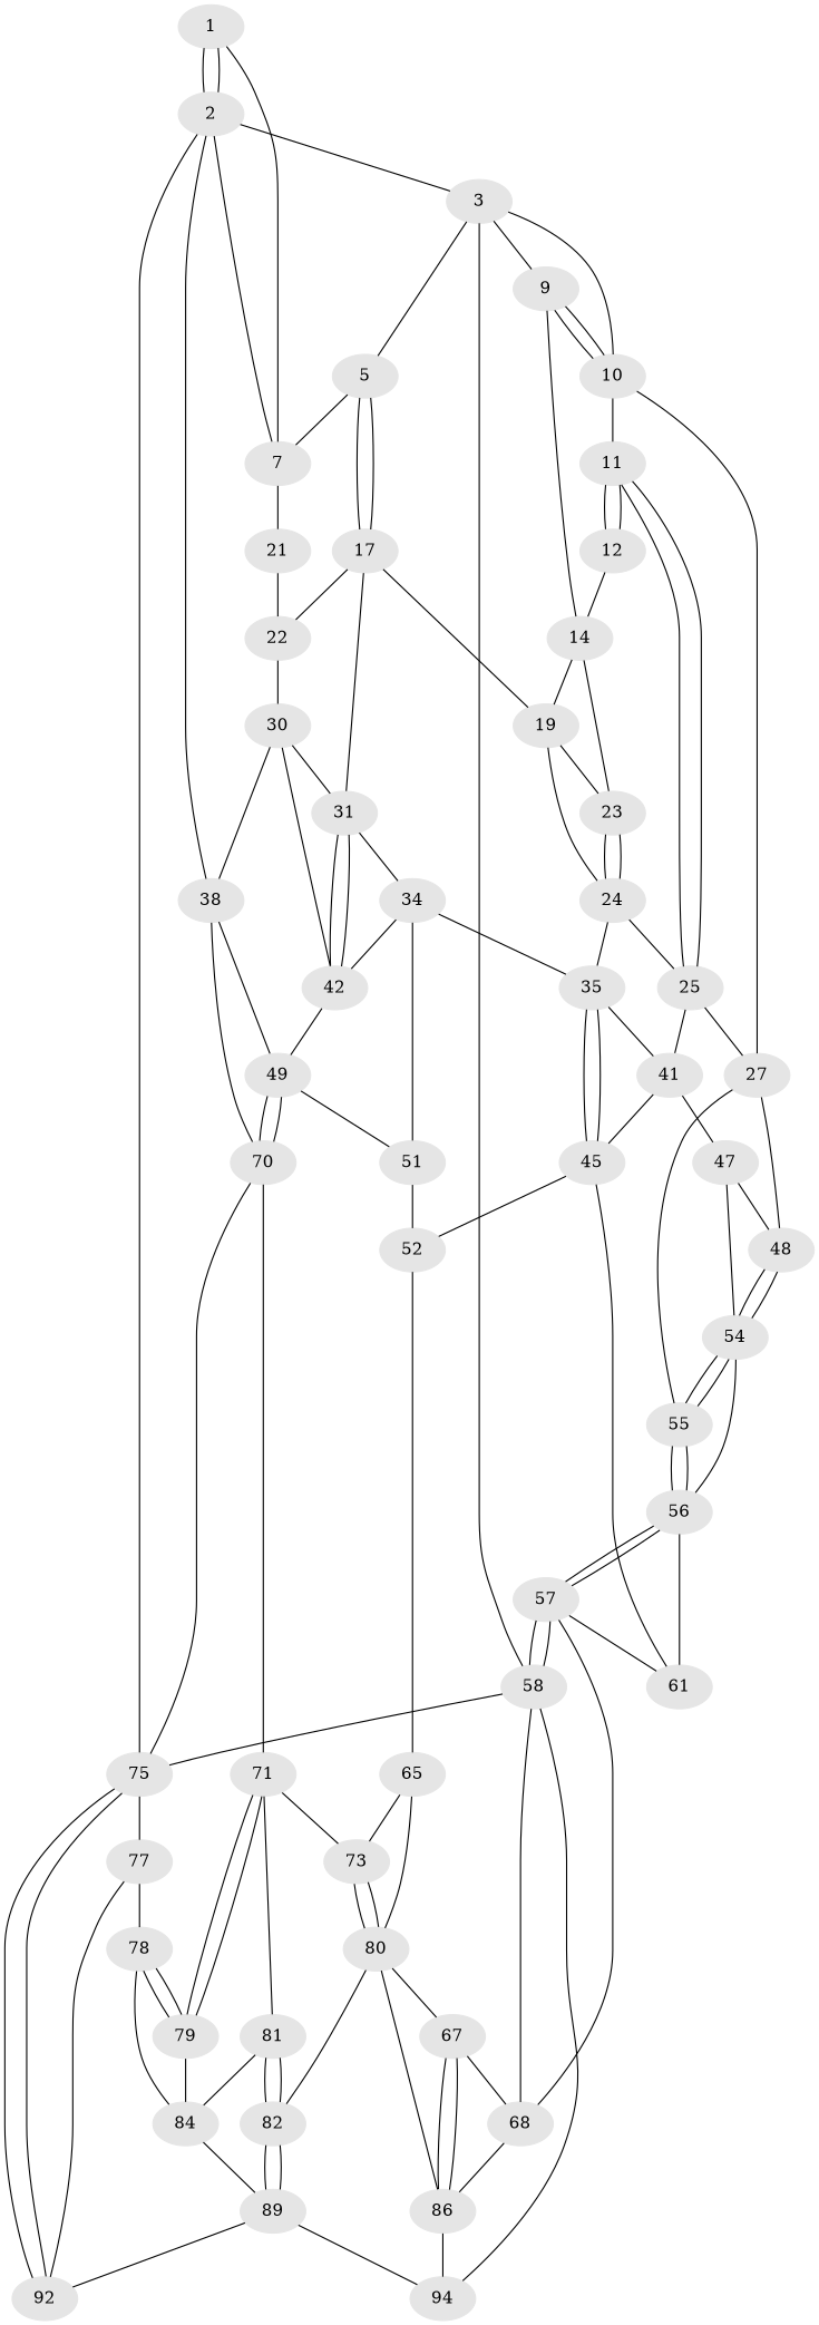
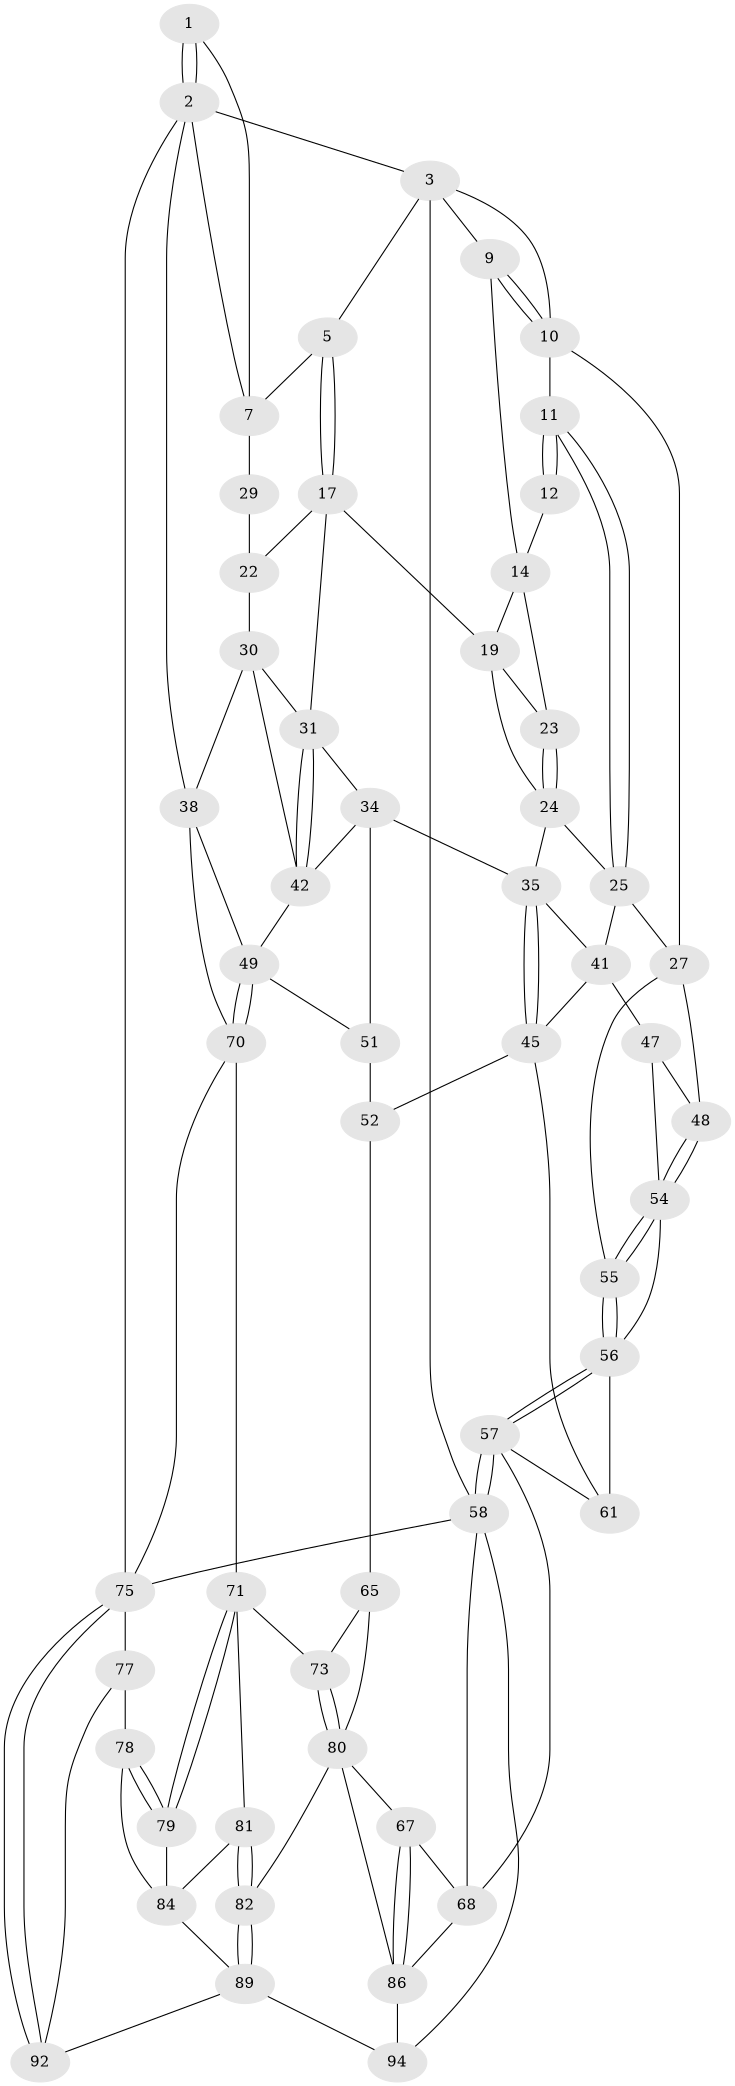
  graph {
    node [color=gray90 style=filled]
    2 [super="+37"]
    1
    7 [super="+8"]
    3 [super="+4"]
    38 [super="+39"]
    75 [super="+76"]
-   21
+   21 [label=29]
    5 [super="+6"]
    9 [super="+13"]
    10 [super="+16"]
    58 [super="+59"]
    49 [super="+50"]
    70 [super="+74"]
    77 [super="+91"]
    92
    17 [super="+18"]
    14 [super="+15"]
    11
    27 [super="+28"]
    68 [super="+85"]
    94
    19 [super="+20"]
    22 [super="+29"]
    31 [super="+32"]
    23
    12
    25 [super="+26"]
    48
    55
    41 [super="+46"]
    24 [super="+33"]
    30 [super="+40"]
    42 [super="+43"]
    34 [super="+44"]
    35 [super="+36"]
    45 [super="+53"]
    47
    54 [super="+63"]
    56 [super="+62"]
    51 [super="+60"]
    52 [super="+64"]
    61
    71 [super="+72"]
    65 [super="+66"]
    73
    80 [super="+83"]
    57 [super="+69"]
    86 [super="+87"]
    67
    82
    79
    81
    84 [super="+88"]
    78 [super="+90"]
    89 [super="+93"]
    2 -- 7
    2 -- 3
    2 -- 38
    2 -- 75
    1 -- 2
    1 -- 2
    1 -- 7
    7 -- 21
    3 -- 5
    3 -- 9
    3 -- 10
    3 -- 58
    38 -- 49
    38 -- 70
    75 -- 77
    75 -- 92
    75 -- 92
    21 -- 22 [weight=2]
    5 -- 7
    5 -- 17
    5 -- 17
    9 -- 10
    9 -- 10
    9 -- 14
    10 -- 11
    10 -- 27
    58 -- 75
    58 -- 68
    58 -- 94
    49 -- 70
    49 -- 70
    49 -- 51
    70 -- 75
    70 -- 71
    77 -- 92
    77 -- 78 [weight=2]
    17 -- 19
    17 -- 22
    17 -- 31
    14 -- 19
    14 -- 23
    11 -- 12
    11 -- 12
    11 -- 25
    11 -- 25
    27 -- 48
    27 -- 55
    68 -- 86
    19 -- 23
    19 -- 24
    22 -- 30
    31 -- 42
    31 -- 42
    31 -- 34
    23 -- 24
    23 -- 24
    12 -- 14
    25 -- 27
    25 -- 41
    48 -- 54
    48 -- 54
    55 -- 56
    55 -- 56
    41 -- 45
    41 -- 47
    24 -- 25
    24 -- 35
    30 -- 38
    30 -- 31
    30 -- 42
    42 -- 49
    34 -- 42
    34 -- 35
    34 -- 51
    35 -- 41
    35 -- 45
    35 -- 45
    45 -- 52
    45 -- 61
    47 -- 48
    47 -- 54
    54 -- 55
    54 -- 55
    54 -- 56
    56 -- 61
    56 -- 57
    56 -- 57
    51 -- 52 [weight=2]
    52 -- 65
    71 -- 73
    71 -- 79
    71 -- 79
    71 -- 81
    65 -- 73
    65 -- 80
    73 -- 80
    73 -- 80
    80 -- 86
    80 -- 67
    80 -- 82
    57 -- 58
    57 -- 58
    57 -- 68
    57 -- 61
    86 -- 94
    67 -- 68
    67 -- 86
    67 -- 86
    82 -- 89
    82 -- 89
    79 -- 84
    81 -- 82
    81 -- 82
    81 -- 84
    84 -- 89
    78 -- 79
    78 -- 79
    78 -- 84
    89 -- 92
    89 -- 94
  }
